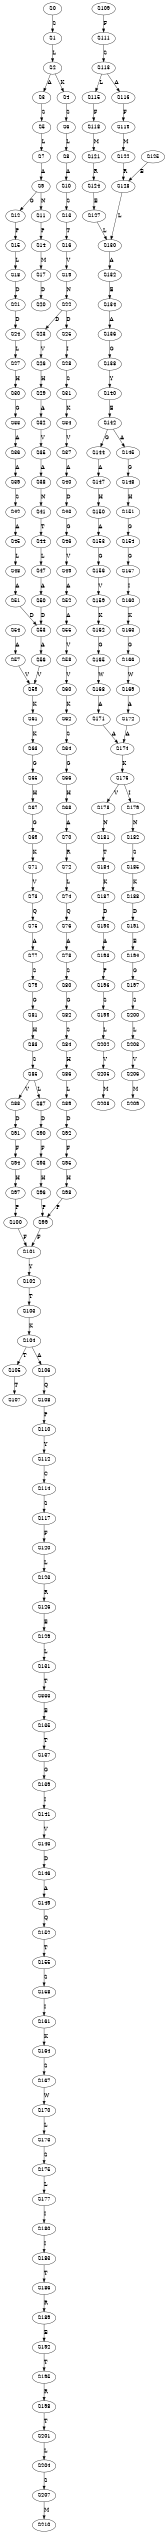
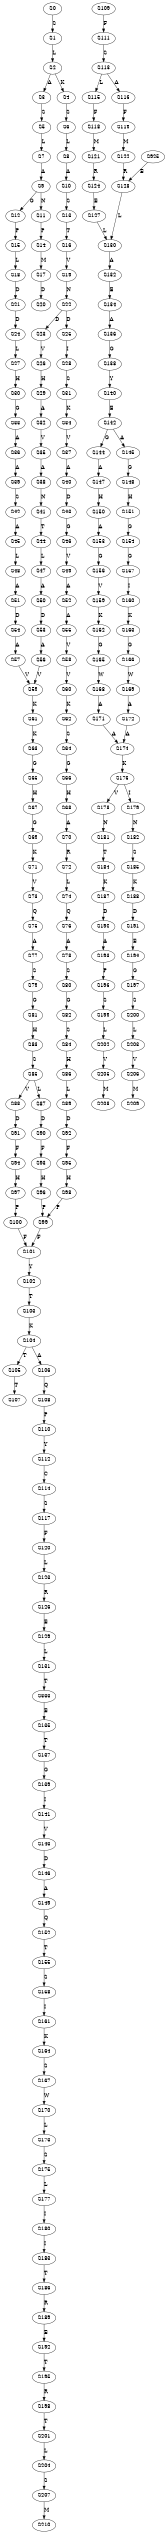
  strict digraph {
    S0
    S1
    S2
    S3
    S4
    S5
    S6
    S7
    S8
    S9
    S10
    S11
    S12
    S13
    S14
    S15
    S16
    S17
    S18
    S19
    S20
    S21
    S22
    S24
    S23
    S25
    S26
    S27
    S28
    S29
    S30
    S31
    S32
    S33
    S34
    S35
    S36
    S37
    S38
    S39
    S40
    S41
    S42
    S43
    S44
    S45
    S46
    S47
    S48
    S49
    S50
    S51
    S52
    S53
    S54
    S55
    S56
    S57
    S58
    S59
    S60
    S61
    S62
    S63
    S64
    S65
    S66
    S67
    S68
    S69
    S70
    S71
    S72
    S73
    S74
    S75
    S76
    S77
    S78
    S79
    S80
    S81
    S82
    S83
    S84
    S85
    S86
    S87
    S88
    S89
    S90
    S91
    S92
    S93
    S94
    S95
    S96
    S97
    S98
    S99
    S100
    S101
    S102
    S103
    S104
    S105
    S106
    S107
    S108
    S110
    S109
    S111
    S112
    S113
    S114
    S115
    S116
    S117
    S118
    S119
    S120
    S121
    S122
    S123
    S124
    S128
    S126
    S127
-   S125
+   S125 [label=S925]
    S129
    S130
    S131
    S132
    n134 [label=S333]
    S134
    S135
    S136
    S137
    S138
    S139
    S140
    S141
    S142
    S143
    S144
    S145
    S146
    S147
    S148
    S149
    S150
    S151
    S152
    S153
    S154
    S155
    S156
    S157
    S158
    S159
    S160
    S161
    S162
    S163
    S164
    S165
    S166
    S167
    S168
    S169
    S170
    S171
    S172
    S173
    S174
    S175
    S176
    S177
    S178
    S179
    S180
    S181
    S182
    S183
    S184
    S185
    S186
    S187
    S188
    S189
    S190
    S191
    S192
    S193
    S194
    S195
    S196
    S197
    S198
    S199
    S200
    S201
    S202
    S203
    S204
    S205
    S206
    S207
    S208
    S209
    S210
    S0 -> S1 [label=S]
    S1 -> S2 [label=L]
    S2 -> S3 [label=A]
    S2 -> S4 [label=K]
    S3 -> S5 [label=S]
    S4 -> S6 [label=S]
    S5 -> S7 [label=L]
    S6 -> S8 [label=L]
    S7 -> S9 [label=A]
    S8 -> S10 [label=A]
    S9 -> S11 [label=N]
    S9 -> S12 [label=G]
    S10 -> S13 [label=S]
    S11 -> S14 [label=P]
    S12 -> S15 [label=P]
    S13 -> S16 [label=T]
    S14 -> S17 [label=M]
    S15 -> S18 [label=L]
    S16 -> S19 [label=V]
    S17 -> S20 [label=D]
    S18 -> S21 [label=D]
    S19 -> S22 [label=N]
    S21 -> S24 [label=D]
    S22 -> S23 [label=D]
    S22 -> S25 [label=D]
    S24 -> S27 [label=L]
    S23 -> S26 [label=V]
    S25 -> S28 [label=I]
    S26 -> S29 [label=H]
    S27 -> S30 [label=H]
    S28 -> S31 [label=S]
    S29 -> S32 [label=A]
    S30 -> S33 [label=G]
    S31 -> S34 [label=K]
    S32 -> S35 [label=V]
    S33 -> S36 [label=A]
    S34 -> S37 [label=V]
    S35 -> S38 [label=A]
    S36 -> S39 [label=A]
    S37 -> S40 [label=A]
    S38 -> S41 [label=N]
    S39 -> S42 [label=S]
    S40 -> S43 [label=D]
    S41 -> S44 [label=T]
    S42 -> S45 [label=A]
    S43 -> S46 [label=G]
    S44 -> S47 [label=L]
    S45 -> S48 [label=L]
    S46 -> S49 [label=V]
    S47 -> S50 [label=A]
    S48 -> S51 [label=A]
    S49 -> S52 [label=A]
    S50 -> S53 [label=D]
-   S51 -> S53 [label=D]
+   S51 -> S54 [label=D]
    S52 -> S55 [label=A]
    S53 -> S56 [label=A]
    S54 -> S57 [label=A]
    S55 -> S58 [label=V]
    S56 -> S59 [label=V]
    S57 -> S59 [label=V]
    S58 -> S60 [label=V]
    S59 -> S61 [label=K]
    S60 -> S62 [label=K]
    S61 -> S63 [label=K]
    S62 -> S64 [label=S]
    S63 -> S65 [label=G]
    S64 -> S66 [label=G]
    S65 -> S67 [label=H]
    S66 -> S68 [label=H]
    S67 -> S69 [label=G]
    S68 -> S70 [label=A]
    S69 -> S71 [label=K]
    S70 -> S72 [label=R]
    S71 -> S73 [label=V]
    S72 -> S74 [label=L]
    S73 -> S75 [label=Q]
    S74 -> S76 [label=Q]
    S75 -> S77 [label=A]
    S76 -> S78 [label=A]
    S77 -> S79 [label=S]
    S78 -> S80 [label=S]
    S79 -> S81 [label=G]
    S80 -> S82 [label=G]
    S81 -> S83 [label=H]
    S82 -> S84 [label=S]
    S83 -> S85 [label=S]
    S84 -> S86 [label=H]
    S85 -> S87 [label=L]
    S85 -> S88 [label=V]
    S86 -> S89 [label=L]
    S87 -> S90 [label=D]
    S88 -> S91 [label=D]
    S89 -> S92 [label=D]
    S90 -> S93 [label=F]
    S91 -> S94 [label=F]
    S92 -> S95 [label=F]
    S93 -> S96 [label=H]
    S94 -> S97 [label=H]
    S95 -> S98 [label=H]
    S96 -> S99 [label=P]
    S97 -> S100 [label=P]
    S98 -> S99 [label=P]
    S99 -> S101 [label=F]
    S100 -> S101 [label=F]
    S101 -> S102 [label=Y]
    S102 -> S103 [label=T]
    S103 -> S104 [label=K]
    S104 -> S105 [label=T]
    S104 -> S106 [label=A]
    S105 -> S107 [label=T]
    S106 -> S108 [label=Q]
    S108 -> S110 [label=P]
    S110 -> S112 [label=Y]
    S109 -> S111 [label=F]
    S111 -> S113 [label=S]
    S112 -> S114 [label=C]
    S113 -> S115 [label=L]
    S113 -> S116 [label=A]
    S114 -> S117 [label=S]
    S115 -> S118 [label=F]
    S116 -> S119 [label=F]
    S117 -> S120 [label=F]
    S118 -> S121 [label=M]
    S119 -> S122 [label=M]
    S120 -> S123 [label=L]
    S121 -> S124 [label=R]
    S122 -> S128 [label=R]
    S123 -> S126 [label=R]
    S124 -> S127 [label=E]
    S128 -> S130 [label=L]
    S126 -> S129 [label=E]
    S127 -> S130 [label=L]
    S125 -> S128 [label=E]
    S129 -> S131 [label=L]
    S130 -> S132 [label=A]
    S131 -> n134 [label=T]
    S132 -> S134 [label=E]
    n134 -> S135 [label=E]
    S134 -> S136 [label=A]
    S135 -> S137 [label=T]
    S136 -> S138 [label=G]
    S137 -> S139 [label=G]
    S138 -> S140 [label=Y]
    S139 -> S141 [label=I]
    S140 -> S142 [label=E]
    S141 -> S143 [label=V]
    S142 -> S144 [label=G]
    S142 -> S145 [label=A]
    S143 -> S146 [label=D]
    S144 -> S147 [label=A]
    S145 -> S148 [label=G]
    S146 -> S149 [label=A]
    S147 -> S150 [label=H]
    S148 -> S151 [label=H]
    S149 -> S152 [label=Q]
    S150 -> S153 [label=A]
    S151 -> S154 [label=G]
    S152 -> S155 [label=T]
    S153 -> S156 [label=G]
    S154 -> S157 [label=G]
    S155 -> S158 [label=S]
    S156 -> S159 [label=V]
    S157 -> S160 [label=I]
    S158 -> S161 [label=I]
    S159 -> S162 [label=K]
    S160 -> S163 [label=K]
    S161 -> S164 [label=K]
    S162 -> S165 [label=G]
    S163 -> S166 [label=G]
    S164 -> S167 [label=S]
    S165 -> S168 [label=W]
    S166 -> S169 [label=W]
    S167 -> S170 [label=W]
    S168 -> S171 [label=A]
    S169 -> S172 [label=A]
    S170 -> S173 [label=L]
    S171 -> S174 [label=A]
    S172 -> S174 [label=A]
    S173 -> S175 [label=S]
    S174 -> S176 [label=K]
    S175 -> S177 [label=L]
    S176 -> S178 [label=V]
    S176 -> S179 [label=I]
    S177 -> S180 [label=I]
    S178 -> S181 [label=N]
    S179 -> S182 [label=N]
    S180 -> S183 [label=I]
    S181 -> S184 [label=T]
    S182 -> S185 [label=S]
    S183 -> S186 [label=T]
    S184 -> S187 [label=K]
    S185 -> S188 [label=K]
    S186 -> S189 [label=R]
    S187 -> S190 [label=D]
    S188 -> S191 [label=D]
    S189 -> S192 [label=E]
    S190 -> S193 [label=A]
    S191 -> S194 [label=E]
    S192 -> S195 [label=T]
    S193 -> S196 [label=P]
    S194 -> S197 [label=G]
    S195 -> S198 [label=R]
    S196 -> S199 [label=S]
    S197 -> S200 [label=S]
    S198 -> S201 [label=T]
    S199 -> S202 [label=L]
    S200 -> S203 [label=L]
    S201 -> S204 [label=L]
    S202 -> S205 [label=V]
    S203 -> S206 [label=V]
    S204 -> S207 [label=S]
    S205 -> S208 [label=M]
    S206 -> S209 [label=M]
    S207 -> S210 [label=M]
  }
